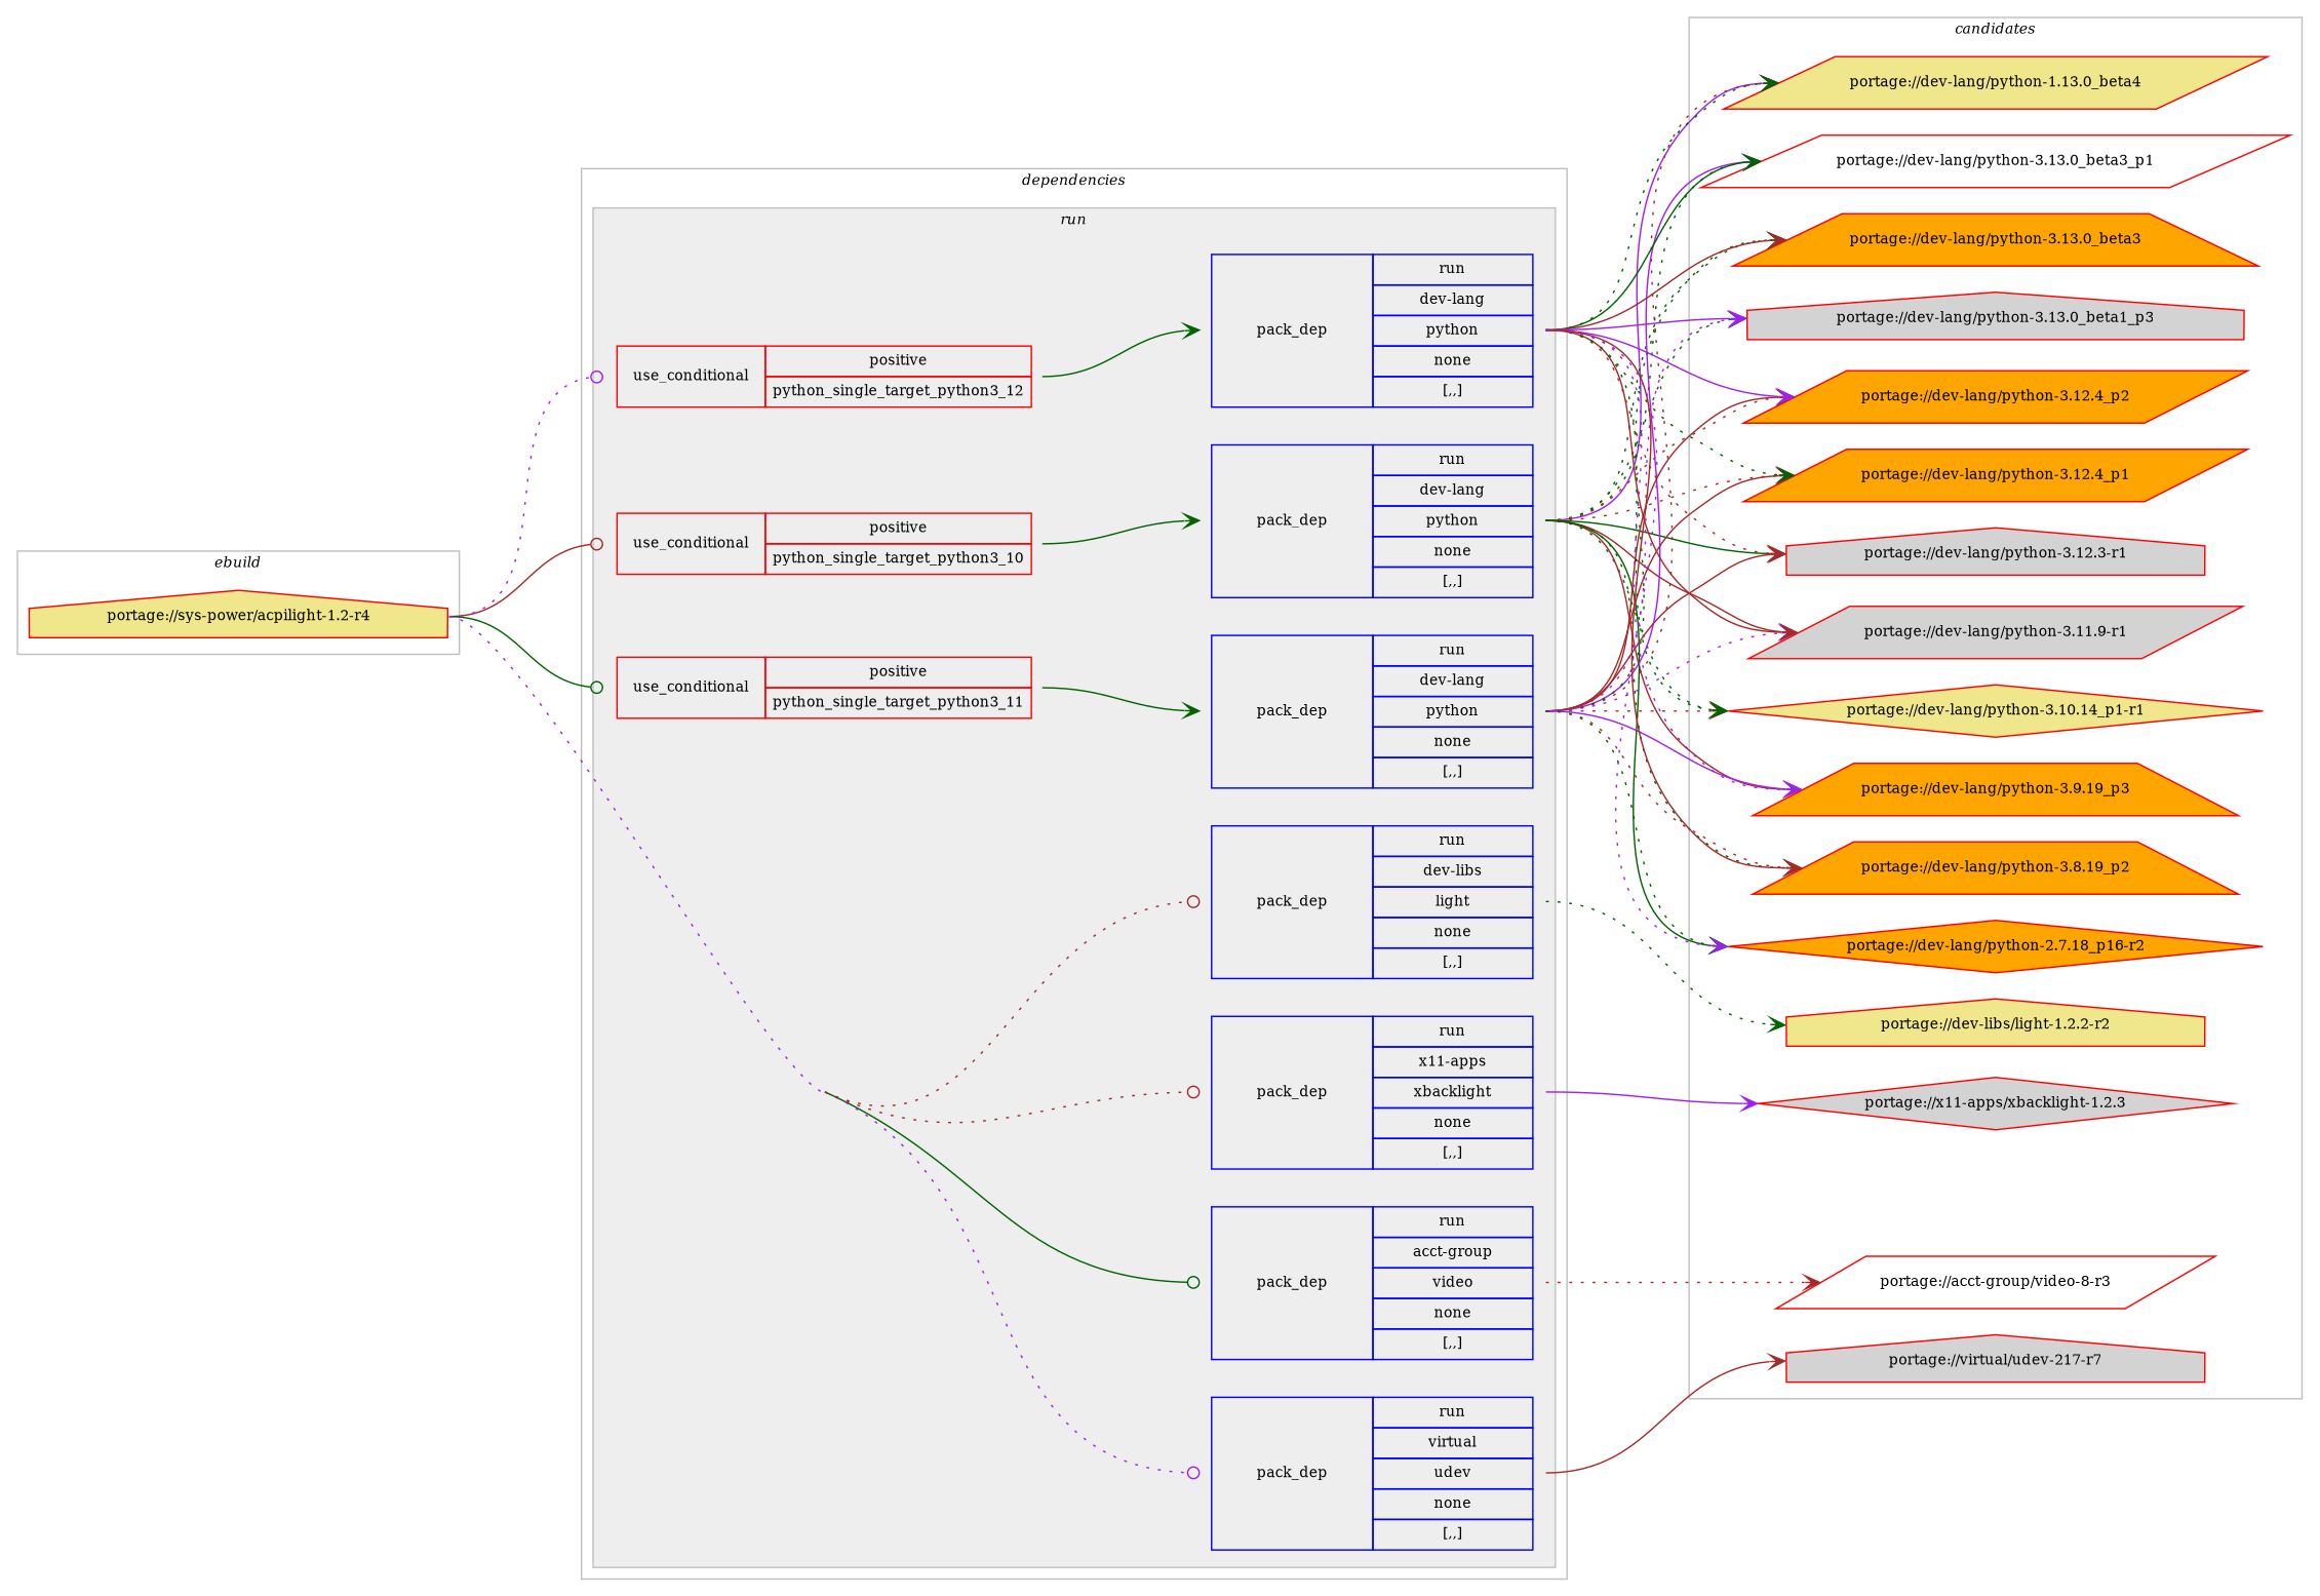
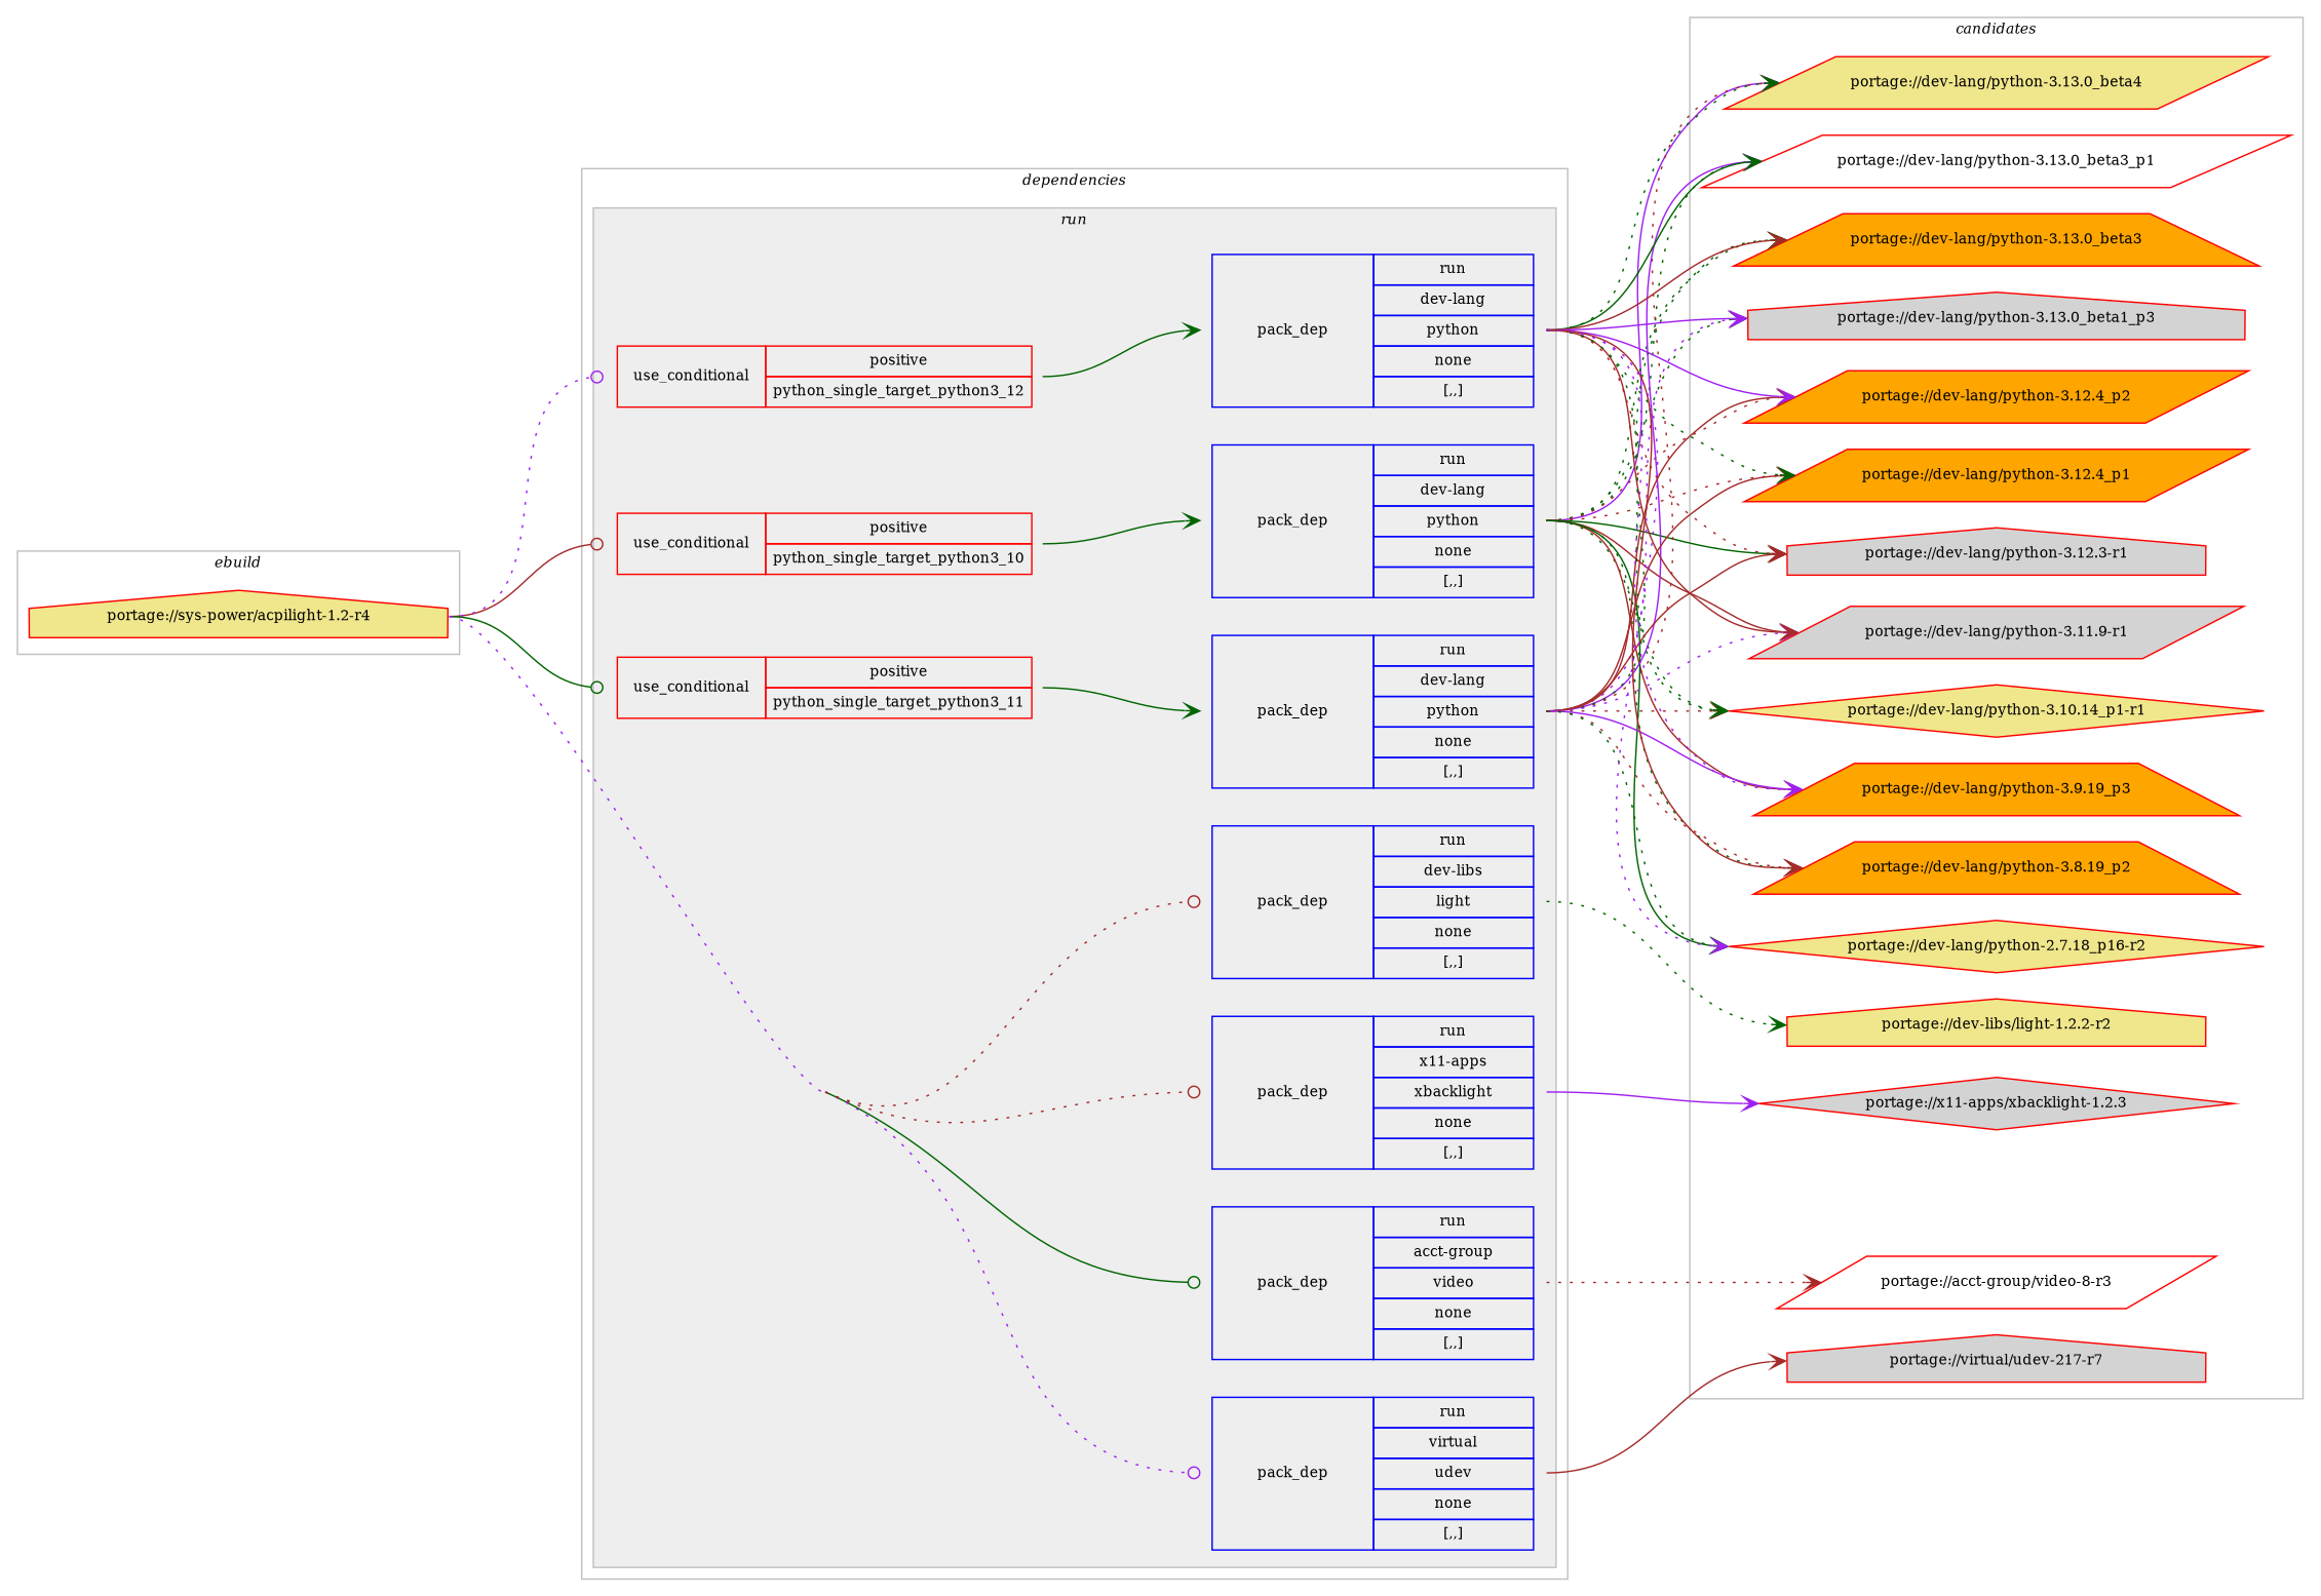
  digraph {
    compound=true
    concentrate=true
    fontname="DejaVu Serif"
    fontsize=10
    newrank=true
    rankdir=LR
    ranksep=1.5
    node [color=red fontname="DejaVu Serif" fontsize=10 shape=none style=filled]
    edge [arrowhead=vee color=brown fontname="DejaVu Serif" headport=w style=dotted tailport=e weight=100]
    n1 [fillcolor=khaki label="portage://sys-power/acpilight-1.2-r4" shape=house width=4]
    n2 [color=blue label=<<TABLE BORDER="0" CELLBORDER="1" CELLSPACING="0" CELLPADDING="4" WIDTH="220"><TR><TD ROWSPAN="6" CELLPADDING="30">pack_dep</TD></TR><TR><TD WIDTH="110">run</TD></TR><TR><TD>dev-lang</TD></TR><TR><TD>python</TD></TR><TR><TD>none</TD></TR><TR><TD>[,,]</TD></TR></TABLE>> style=""]
    n3 [label=<<TABLE BORDER="0" CELLBORDER="1" CELLSPACING="0" CELLPADDING="4"><TR><TD ROWSPAN="3" CELLPADDING="10">use_conditional</TD></TR><TR><TD>positive</TD></TR><TR><TD>python_single_target_python3_10</TD></TR></TABLE>> style=""]
    n4 [color=blue label=<<TABLE BORDER="0" CELLBORDER="1" CELLSPACING="0" CELLPADDING="4" WIDTH="220"><TR><TD ROWSPAN="6" CELLPADDING="30">pack_dep</TD></TR><TR><TD WIDTH="110">run</TD></TR><TR><TD>dev-lang</TD></TR><TR><TD>python</TD></TR><TR><TD>none</TD></TR><TR><TD>[,,]</TD></TR></TABLE>> style=""]
    n5 [label=<<TABLE BORDER="0" CELLBORDER="1" CELLSPACING="0" CELLPADDING="4"><TR><TD ROWSPAN="3" CELLPADDING="10">use_conditional</TD></TR><TR><TD>positive</TD></TR><TR><TD>python_single_target_python3_11</TD></TR></TABLE>> style=""]
    n6 [color=blue label=<<TABLE BORDER="0" CELLBORDER="1" CELLSPACING="0" CELLPADDING="4" WIDTH="220"><TR><TD ROWSPAN="6" CELLPADDING="30">pack_dep</TD></TR><TR><TD WIDTH="110">run</TD></TR><TR><TD>dev-lang</TD></TR><TR><TD>python</TD></TR><TR><TD>none</TD></TR><TR><TD>[,,]</TD></TR></TABLE>> style=""]
    n7 [label=<<TABLE BORDER="0" CELLBORDER="1" CELLSPACING="0" CELLPADDING="4"><TR><TD ROWSPAN="3" CELLPADDING="10">use_conditional</TD></TR><TR><TD>positive</TD></TR><TR><TD>python_single_target_python3_12</TD></TR></TABLE>> style=""]
    n8 [color=blue label=<<TABLE BORDER="0" CELLBORDER="1" CELLSPACING="0" CELLPADDING="4" WIDTH="220"><TR><TD ROWSPAN="6" CELLPADDING="30">pack_dep</TD></TR><TR><TD WIDTH="110">run</TD></TR><TR><TD>acct-group</TD></TR><TR><TD>video</TD></TR><TR><TD>none</TD></TR><TR><TD>[,,]</TD></TR></TABLE>> style=""]
    n9 [color=blue label=<<TABLE BORDER="0" CELLBORDER="1" CELLSPACING="0" CELLPADDING="4" WIDTH="220"><TR><TD ROWSPAN="6" CELLPADDING="30">pack_dep</TD></TR><TR><TD WIDTH="110">run</TD></TR><TR><TD>virtual</TD></TR><TR><TD>udev</TD></TR><TR><TD>none</TD></TR><TR><TD>[,,]</TD></TR></TABLE>> style=""]
    n10 [color=blue label=<<TABLE BORDER="0" CELLBORDER="1" CELLSPACING="0" CELLPADDING="4" WIDTH="220"><TR><TD ROWSPAN="6" CELLPADDING="30">pack_dep</TD></TR><TR><TD WIDTH="110">run</TD></TR><TR><TD>dev-libs</TD></TR><TR><TD>light</TD></TR><TR><TD>none</TD></TR><TR><TD>[,,]</TD></TR></TABLE>> style=""]
    n11 [color=blue label=<<TABLE BORDER="0" CELLBORDER="1" CELLSPACING="0" CELLPADDING="4" WIDTH="220"><TR><TD ROWSPAN="6" CELLPADDING="30">pack_dep</TD></TR><TR><TD WIDTH="110">run</TD></TR><TR><TD>x11-apps</TD></TR><TR><TD>xbacklight</TD></TR><TR><TD>none</TD></TR><TR><TD>[,,]</TD></TR></TABLE>> style=""]
-   n12 [fillcolor=khaki label="portage://dev-lang/python-1.13.0_beta4" shape=parallelogram width=4]
+   n12 [fillcolor=khaki label="portage://dev-lang/python-3.13.0_beta4" shape=parallelogram width=4]
    n13 [fillcolor=white label="portage://dev-lang/python-3.13.0_beta3_p1" shape=parallelogram width=4]
    n14 [fillcolor=orange label="portage://dev-lang/python-3.13.0_beta3" shape=trapezium width=4]
    n15 [fillcolor=lightgrey label="portage://dev-lang/python-3.13.0_beta1_p3" shape=house width=4]
    n16 [fillcolor=orange label="portage://dev-lang/python-3.12.4_p2" shape=parallelogram width=4]
    n17 [fillcolor=orange label="portage://dev-lang/python-3.12.4_p1" shape=parallelogram width=4]
    n18 [fillcolor=lightgrey label="portage://dev-lang/python-3.12.3-r1" shape=house width=4]
    n19 [fillcolor=lightgrey label="portage://dev-lang/python-3.11.9-r1" shape=parallelogram width=4]
    n20 [fillcolor=khaki label="portage://dev-lang/python-3.10.14_p1-r1" shape=diamond width=4]
    n21 [fillcolor=orange label="portage://dev-lang/python-3.9.19_p3" shape=trapezium width=4]
    n22 [fillcolor=orange label="portage://dev-lang/python-3.8.19_p2" shape=trapezium width=4]
-   n23 [fillcolor=orange label="portage://dev-lang/python-2.7.18_p16-r2" shape=diamond width=4]
+   n23 [fillcolor=khaki label="portage://dev-lang/python-2.7.18_p16-r2" shape=diamond width=4]
    n24 [fillcolor=white label="portage://acct-group/video-8-r3" shape=parallelogram width=4]
    n25 [fillcolor=lightgrey label="portage://virtual/udev-217-r7" shape=house width=4]
    n26 [fillcolor=khaki label="portage://dev-libs/light-1.2.2-r2" shape=house width=4]
    n27 [fillcolor=lightgrey label="portage://x11-apps/xbacklight-1.2.3" shape=diamond width=4]
    subgraph cluster_1 {
      color=gray
      label=<<i>dependencies</i>>
      subgraph cluster_2 {
        color=gray
        fillcolor="#eeeeee"
        label=<<i>compile</i>>
        style=filled
      }
      subgraph cluster_3 {
        color=gray
        fillcolor="#eeeeee"
        label=<<i>compile and run</i>>
        style=filled
      }
      subgraph cluster_4 {
        color=gray
        fillcolor="#eeeeee"
        label=<<i>run</i>>
        style=filled
        subgraph sub_5 {
          color=gray
          fillcolor="#eeeeee"
          label=<<i>run</i>>
          style=filled
          n3
          subgraph sub_6 {
            color=gray
            fillcolor="#eeeeee"
            label=<<i>run</i>>
            style=filled
            n2
          }
        }
        subgraph sub_7 {
          color=gray
          fillcolor="#eeeeee"
          label=<<i>run</i>>
          style=filled
          n5
          subgraph sub_8 {
            color=gray
            fillcolor="#eeeeee"
            label=<<i>run</i>>
            style=filled
            n4
          }
        }
        subgraph sub_9 {
          color=gray
          fillcolor="#eeeeee"
          label=<<i>run</i>>
          style=filled
          n7
          subgraph sub_10 {
            color=gray
            fillcolor="#eeeeee"
            label=<<i>run</i>>
            style=filled
            n6
          }
        }
        subgraph sub_11 {
          color=gray
          fillcolor="#eeeeee"
          label=<<i>run</i>>
          style=filled
          n8
        }
        subgraph sub_12 {
          color=gray
          fillcolor="#eeeeee"
          label=<<i>run</i>>
          style=filled
          n9
        }
        subgraph sub_13 {
          color=gray
          fillcolor="#eeeeee"
          label=<<i>run</i>>
          style=filled
          n10
        }
        subgraph sub_14 {
          color=gray
          fillcolor="#eeeeee"
          label=<<i>run</i>>
          style=filled
          n11
        }
      }
    }
    subgraph cluster_15 {
      color=gray
      label=<<i>ebuild</i>>
      n1
    }
    subgraph cluster_16 {
      color=gray
      label=<<i>candidates</i>>
      rank=same
      subgraph sub_17 {
        color=black
        label=<<i>candidates</i>>
        nodesep=1
        rank=same
        n12
        n13
        n14
        n15
        n16
        n17
        n18
        n19
        n20
        n21
        n22
        n23
      }
      subgraph sub_18 {
        color=black
        label=<<i>candidates</i>>
        nodesep=1
        rank=same
        n12
        n13
        n14
        n15
        n16
        n17
        n18
        n19
        n20
        n21
        n22
        n23
      }
      subgraph sub_19 {
        color=black
        label=<<i>candidates</i>>
        nodesep=1
        rank=same
        n12
        n13
        n14
        n15
        n16
        n17
        n18
        n19
        n20
        n21
        n22
        n23
      }
      subgraph sub_20 {
        color=black
        label=<<i>candidates</i>>
        nodesep=1
        rank=same
        n24
      }
      subgraph sub_21 {
        color=black
        label=<<i>candidates</i>>
        nodesep=1
        rank=same
        n25
      }
      subgraph sub_22 {
        color=black
        label=<<i>candidates</i>>
        nodesep=1
        rank=same
        n26
      }
      subgraph sub_23 {
        color=black
        label=<<i>candidates</i>>
        nodesep=1
        rank=same
        n27
      }
    }
    n1 -> n3 [arrowhead=odot style=solid weight=20]
    n1 -> n5 [arrowhead=odot color=darkgreen style=solid weight=20]
    n1 -> n7 [arrowhead=odot color=purple weight=20]
    n1 -> n8 [arrowhead=odot color=darkgreen style=solid weight=20]
    n1 -> n9 [arrowhead=odot color=purple weight=20]
    n1 -> n10 [arrowhead=odot weight=20]
    n1 -> n11 [arrowhead=odot weight=20]
    n2 -> n12 [color=purple style=solid]
    n2 -> n13 [color=darkgreen]
    n2 -> n14 [color=darkgreen]
    n2 -> n15 [color=darkgreen]
    n2 -> n16
    n2 -> n17
    n2 -> n18 [color=darkgreen style=solid]
    n2 -> n19 [style=solid]
    n2 -> n20 [color=darkgreen]
    n2 -> n21 [style=solid]
    n2 -> n22 [color=darkgreen]
    n2 -> n23 [color=darkgreen style=solid]
    n3 -> n2 [color=darkgreen style=solid weight=20]
    n4 -> n12
    n4 -> n13 [color=purple style=solid]
    n4 -> n14 [color=darkgreen]
    n4 -> n15 [color=purple]
    n4 -> n16 [style=solid]
    n4 -> n17 [style=solid]
    n4 -> n18 [style=solid]
    n4 -> n19 [color=purple]
    n4 -> n20
    n4 -> n21 [color=purple style=solid]
    n4 -> n22
    n4 -> n23 [color=darkgreen]
    n5 -> n4 [color=darkgreen style=solid weight=20]
    n6 -> n12 [color=darkgreen]
    n6 -> n13 [color=darkgreen style=solid]
    n6 -> n14 [style=solid]
    n6 -> n15 [color=purple style=solid]
    n6 -> n16 [color=purple style=solid]
    n6 -> n17 [color=darkgreen]
    n6 -> n18
    n6 -> n19 [style=solid]
    n6 -> n20 [color=darkgreen]
    n6 -> n21 [color=purple]
    n6 -> n22 [style=solid]
    n6 -> n23 [color=purple]
    n7 -> n6 [color=darkgreen style=solid weight=20]
    n8 -> n24
    n9 -> n25 [style=solid]
    n10 -> n26 [color=darkgreen]
    n11 -> n27 [color=purple style=solid]
  }
